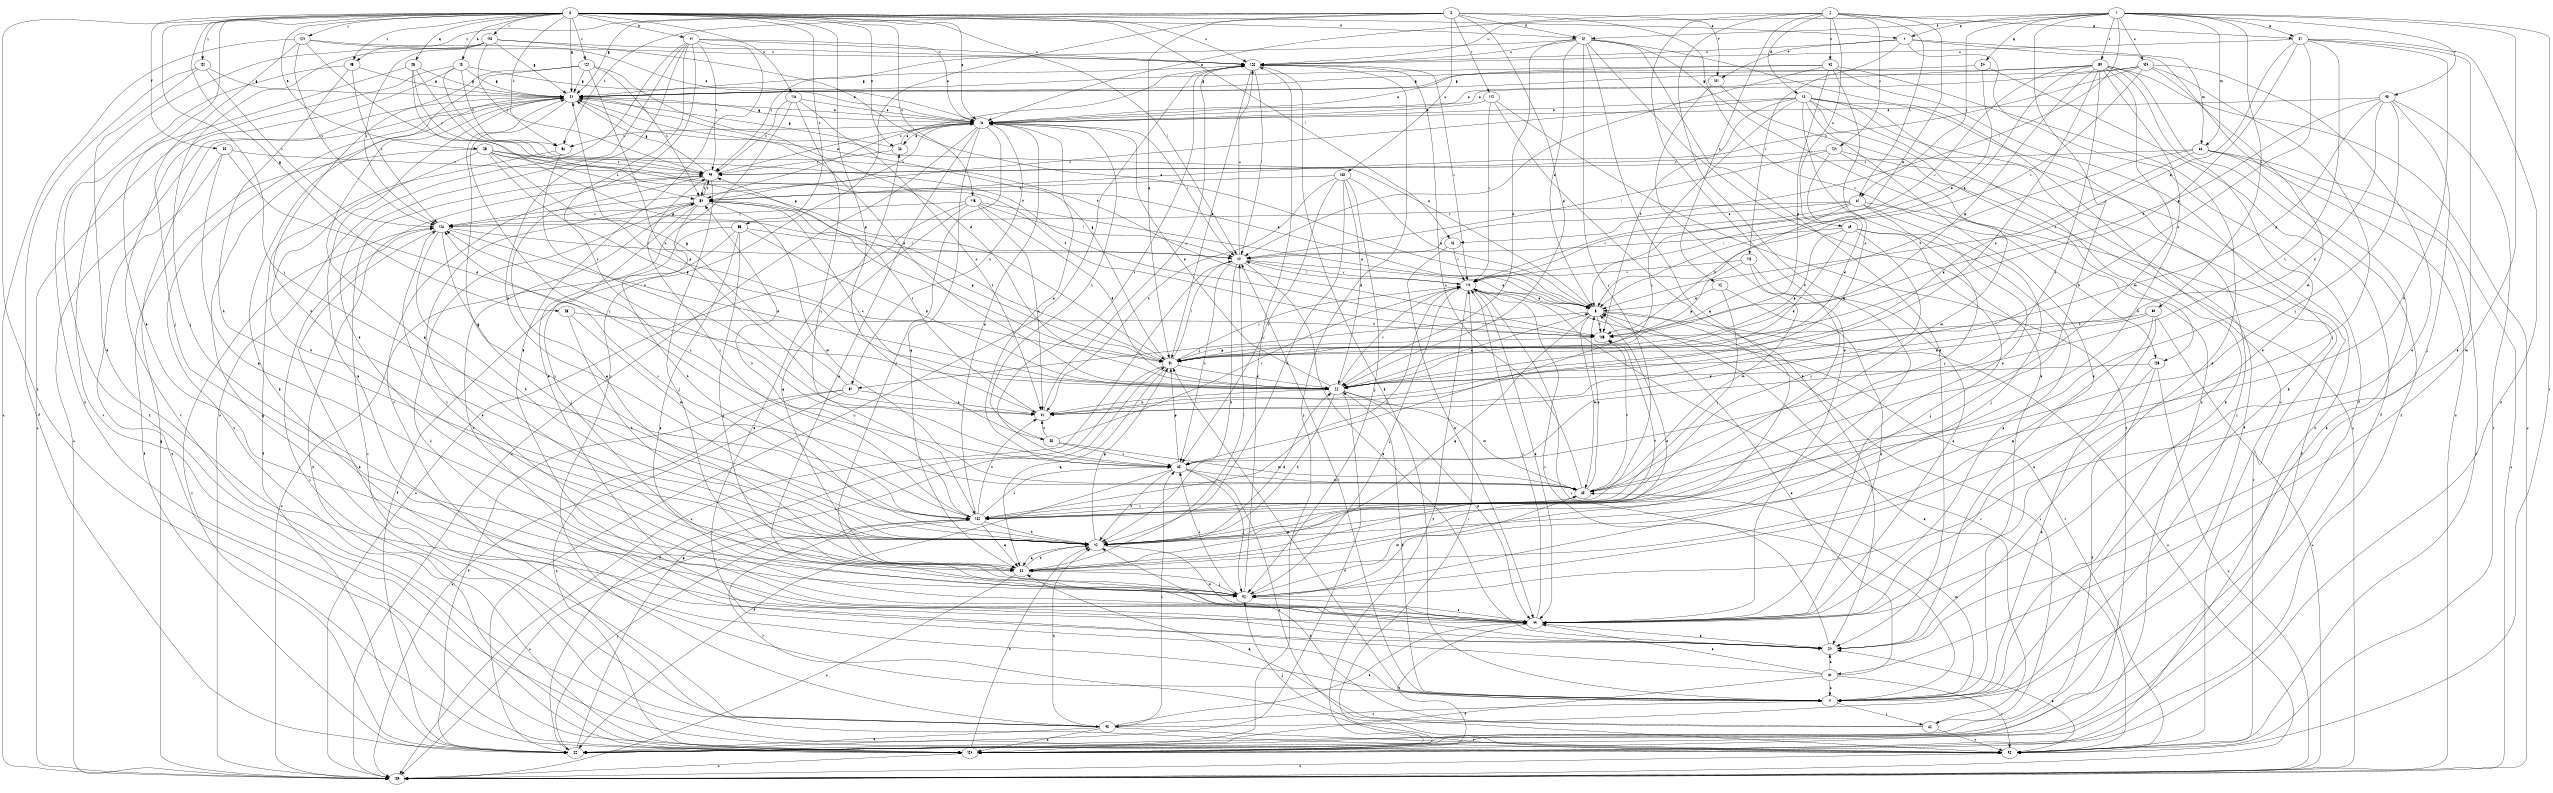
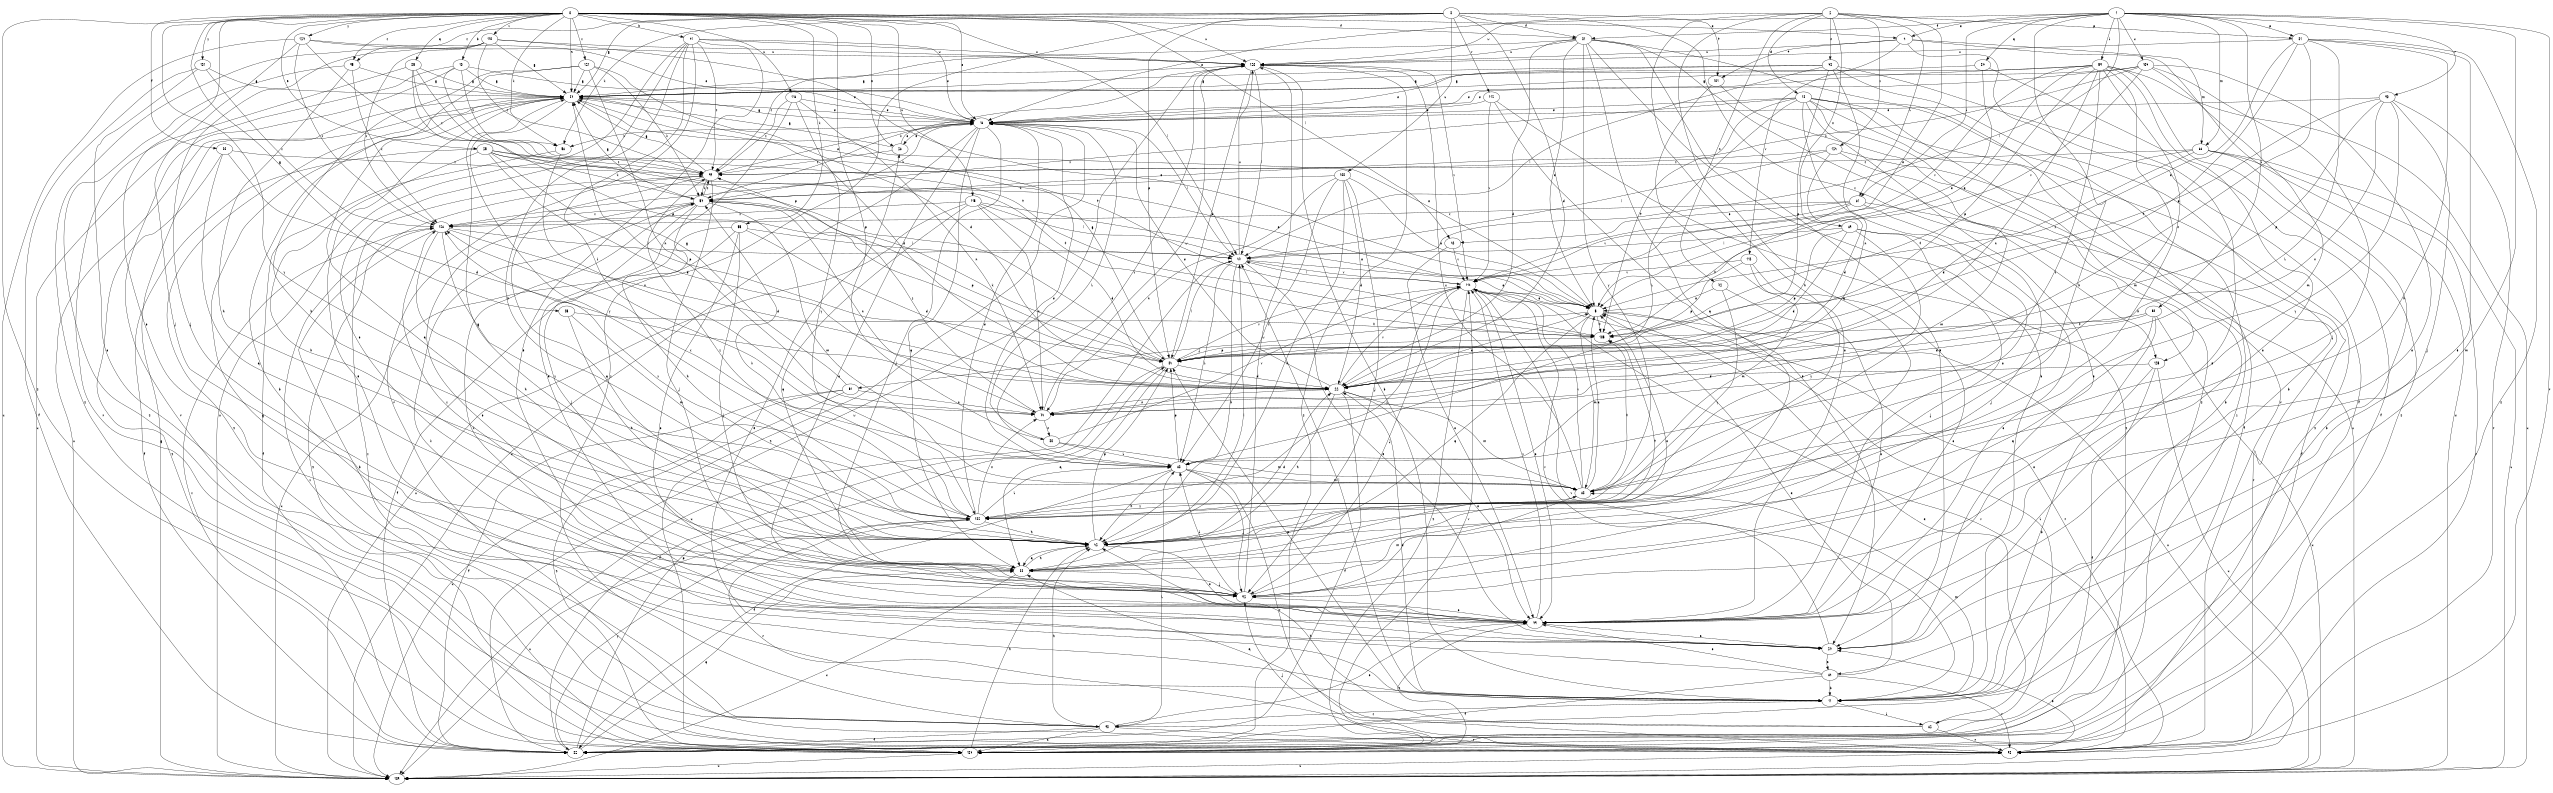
  strict digraph {
    fontname="Patrick Hand"
    node [fontname="Patrick Hand"]
    edge [fontname="Patrick Hand"]
    0
    4
    10
    16
    25
    26
    30
    31
    35
    37
    41
    43
    47
    55
    56
    79
    80
    85
    95
    110
    115
    116
    120
    121
    127
    131
    132
    137
    66
    101
    32
    109
    113
    93
    105
    88
    n37 [label=92]
    57
    42
    5
    22
    84
    99
    11
    27
    68
    63
    114
    74
    126
    1
    58
    59
    61
    64
    81
    87
    90
    107
    2
    18
    69
    72
    73
    124
    51
    62
    98
    125
    3
    108
    112
    0 -> 4 [label=a]
    0 -> 10 [label=b]
    0 -> 16 [label=c]
    0 -> 25 [label=e]
    0 -> 26 [label=e]
    0 -> 30 [label=f]
    0 -> 31 [label=f]
    0 -> 35 [label=g]
-   0 -> 37 [label=g]
+   0 -> 37 [label=z]
    0 -> 41 [label=h]
    0 -> 43 [label=i]
    0 -> 47 [label=i]
    0 -> 55 [label=k]
    0 -> 56 [label=k]
    0 -> 79 [label=o]
    0 -> 80 [label=p]
    0 -> 85 [label=q]
    0 -> 95 [label=s]
    0 -> 110 [label=v]
    0 -> 115 [label=w]
    0 -> 116 [label=w]
    0 -> 120 [label=w]
    0 -> 121 [label=x]
    0 -> 127 [label=y]
    0 -> 131 [label=y]
    0 -> 132 [label=y]
    0 -> 137 [label=z]
    4 -> 120 [label=w]
    4 -> 66 [label=m]
    4 -> 101 [label=t]
    4 -> 32 [label=f]
    4 -> 109 [label=u]
    4 -> 113 [label=v]
    10 -> 16 [label=c]
    10 -> 37 [label=g]
    10 -> 56 [label=k]
    10 -> 109 [label=u]
    10 -> 93 [label=r]
    10 -> 105 [label=t]
    16 -> 26 [label=e]
    16 -> 37 [label=g]
    16 -> 47 [label=i]
    16 -> 56 [label=k]
    16 -> 79 [label=o]
-   16 -> 51 [label=z]
+   16 -> 137 [label=z]
    16 -> 109 [label=u]
    16 -> 88 [label=q]
    16 -> n37 [label=j]
    16 -> 57 [label=k]
    25 -> 32 [label=f]
    25 -> 105 [label=t]
    25 -> 57 [label=k]
    25 -> 42 [label=h]
    25 -> 5 [label=a]
    25 -> 22 [label=d]
    25 -> 84 [label=p]
    25 -> 99 [label=s]
    26 -> 16 [label=c]
    26 -> 37 [label=g]
    26 -> 99 [label=s]
    30 -> 137 [label=z]
    30 -> 88 [label=q]
    30 -> 22 [label=d]
    30 -> 99 [label=s]
    31 -> 120 [label=w]
    31 -> 132 [label=y]
    31 -> 137 [label=z]
    31 -> 93 [label=r]
    31 -> 88 [label=q]
    31 -> 5 [label=a]
    31 -> 22 [label=d]
    31 -> 99 [label=s]
    31 -> 11 [label=b]
    31 -> 27 [label=e]
    35 -> 105 [label=t]
    35 -> 42 [label=h]
    35 -> 68 [label=m]
    37 -> 16 [label=c]
    37 -> 132 [label=y]
    37 -> 137 [label=z]
    37 -> 109 [label=u]
    37 -> 88 [label=q]
    37 -> 5 [label=a]
    37 -> 22 [label=d]
    37 -> 27 [label=e]
    41 -> 16 [label=c]
    41 -> 79 [label=o]
    41 -> 120 [label=w]
    41 -> 109 [label=u]
    41 -> 93 [label=r]
    41 -> 42 [label=h]
    41 -> 99 [label=s]
    41 -> 27 [label=e]
    41 -> 63 [label=l]
    43 -> 79 [label=o]
    43 -> 114 [label=v]
    47 -> 120 [label=w]
    47 -> 109 [label=u]
    47 -> 42 [label=h]
    47 -> 5 [label=a]
    47 -> 27 [label=e]
    47 -> 63 [label=l]
    47 -> 114 [label=v]
    55 -> 47 [label=i]
    55 -> 79 [label=o]
    55 -> 32 [label=f]
    55 -> 109 [label=u]
    55 -> n37 [label=j]
    55 -> 22 [label=d]
    56 -> 32 [label=f]
    56 -> 74 [label=n]
    79 -> 137 [label=z]
    79 -> 27 [label=e]
    79 -> 114 [label=v]
    80 -> 16 [label=l]
    80 -> 68 [label=m]
    80 -> 63 [label=l]
    80 -> 114 [label=v]
-   80 -> 74 [label=n]
+   74 -> 80 [label=n]
    85 -> 37 [label=g]
    85 -> 93 [label=r]
    85 -> 105 [label=t]
    85 -> 84 [label=p]
    85 -> 99 [label=s]
    95 -> 37 [label=g]
    95 -> 137 [label=z]
    95 -> 42 [label=h]
    95 -> 126 [label=x]
    110 -> 37 [label=g]
    110 -> 120 [label=w]
    110 -> 137 [label=z]
    110 -> n37 [label=j]
    110 -> 5 [label=a]
    110 -> 99 [label=s]
    110 -> 126 [label=x]
    115 -> 47 [label=i]
    115 -> 109 [label=u]
    115 -> 88 [label=q]
    115 -> 5 [label=a]
    115 -> 22 [label=d]
    115 -> 74 [label=n]
    115 -> 126 [label=x]
    116 -> 16 [label=c]
    116 -> 132 [label=y]
    116 -> 99 [label=s]
    116 -> 27 [label=e]
    116 -> 74 [label=n]
    120 -> 37 [label=g]
    120 -> 47 [label=i]
    120 -> 137 [label=z]
    120 -> 57 [label=k]
    120 -> 84 [label=p]
    120 -> 11 [label=b]
    120 -> 63 [label=l]
    120 -> 114 [label=v]
    121 -> 37 [label=g]
    121 -> 57 [label=k]
    121 -> 42 [label=h]
    121 -> 22 [label=d]
    121 -> 11 [label=b]
    121 -> 74 [label=n]
    127 -> 16 [label=c]
    127 -> 120 [label=w]
    127 -> 109 [label=u]
    127 -> n37 [label=j]
    127 -> 84 [label=p]
    127 -> 126 [label=x]
    131 -> 37 [label=g]
    131 -> 79 [label=o]
    131 -> 32 [label=f]
    131 -> 126 [label=x]
    132 -> 16 [label=c]
    132 -> 109 [label=u]
    132 -> 93 [label=r]
-   132 -> 88 [label=q]
+   32 -> 88 [label=q]
    132 -> 57 [label=k]
    132 -> 42 [label=h]
    132 -> 99 [label=s]
    132 -> 63 [label=l]
    132 -> 74 [label=n]
    132 -> 126 [label=x]
    137 -> 109 [label=u]
    137 -> 42 [label=h]
    137 -> 114 [label=v]
    66 -> 109 [label=u]
    66 -> 93 [label=r]
    66 -> 105 [label=t]
    66 -> 22 [label=d]
    66 -> 99 [label=s]
    66 -> 11 [label=b]
    101 -> 79 [label=o]
    101 -> 109 [label=u]
    32 -> 120 [label=w]
    32 -> 132 [label=y]
    32 -> 84 [label=p]
    32 -> 126 [label=x]
    109 -> 37 [label=g]
    113 -> 79 [label=o]
    113 -> 84 [label=p]
    113 -> 68 [label=m]
    113 -> 114 [label=v]
    93 -> 109 [label=u]
    93 -> n37 [label=j]
    93 -> 27 [label=e]
    93 -> 114 [label=v]
    105 -> 84 [label=p]
    88 -> 47 [label=i]
    88 -> 109 [label=u]
    88 -> n37 [label=j]
    88 -> 42 [label=h]
    88 -> 5 [label=a]
    88 -> 126 [label=x]
    n37 -> 79 [label=o]
    n37 -> 120 [label=w]
    n37 -> 68 [label=m]
    n37 -> 63 [label=l]
+   57 -> 37 [label=g]
    57 -> 79 [label=o]
    57 -> n37 [label=j]
    57 -> 42 [label=h]
    57 -> 84 [label=p]
    57 -> 99 [label=s]
    57 -> 68 [label=m]
    57 -> 74 [label=n]
    57 -> 126 [label=x]
    42 -> 37 [label=g]
    42 -> 79 [label=o]
    42 -> 105 [label=t]
    42 -> 88 [label=q]
    42 -> 22 [label=d]
    42 -> 84 [label=p]
    5 -> 109 [label=u]
    5 -> 105 [label=t]
    5 -> 88 [label=q]
    5 -> 68 [label=m]
    5 -> 51 [label=j]
    5 -> 62 [label=l]
    22 -> 16 [label=c]
    22 -> 79 [label=o]
    22 -> 32 [label=f]
    22 -> 42 [label=h]
    22 -> 5 [label=a]
    22 -> 68 [label=m]
    22 -> 114 [label=v]
    22 -> 74 [label=n]
    84 -> 37 [label=g]
    84 -> 47 [label=i]
    84 -> 32 [label=f]
    84 -> 88 [label=q]
    84 -> 57 [label=k]
    84 -> 22 [label=d]
    84 -> 114 [label=v]
    99 -> 16 [label=c]
    99 -> 37 [label=g]
    99 -> 137 [label=z]
    99 -> 88 [label=q]
    99 -> n37 [label=j]
    99 -> 57 [label=k]
    11 -> 26 [label=e]
    11 -> 47 [label=i]
    11 -> 22 [label=d]
    11 -> 84 [label=p]
    11 -> 68 [label=m]
    11 -> 114 [label=v]
    11 -> 62 [label=l]
    11 -> 98 [label=s]
    27 -> 57 [label=k]
    27 -> 114 [label=v]
    68 -> 120 [label=w]
    68 -> 132 [label=y]
    68 -> 105 [label=t]
    68 -> 5 [label=a]
+   68 -> 114 [label=v]
    63 -> 16 [label=c]
    63 -> 32 [label=f]
    63 -> 93 [label=r]
    63 -> n37 [label=j]
    63 -> 42 [label=h]
    63 -> 84 [label=p]
    63 -> 68 [label=m]
    63 -> 126 [label=x]
    114 -> 47 [label=i]
    114 -> 79 [label=o]
    114 -> 132 [label=y]
    114 -> 137 [label=z]
    114 -> 93 [label=r]
    114 -> n37 [label=j]
    114 -> 5 [label=a]
    74 -> 120 [label=w]
    74 -> 99 [label=s]
    126 -> 47 [label=i]
    126 -> 132 [label=y]
    126 -> 42 [label=h]
    126 -> 22 [label=d]
    126 -> 11 [label=b]
    1 -> 4 [label=a]
    1 -> 31 [label=f]
    1 -> 47 [label=i]
    1 -> 120 [label=w]
    1 -> 66 [label=m]
    1 -> 93 [label=r]
    1 -> 42 [label=h]
    1 -> 58 [label=l]
    1 -> 59 [label=l]
    1 -> 61 [label=l]
    1 -> 64 [label=m]
    1 -> 81 [label=p]
    1 -> 87 [label=q]
    1 -> 90 [label=r]
    1 -> 107 [label=u]
    58 -> 79 [label=o]
    58 -> 109 [label=u]
    58 -> 105 [label=t]
    58 -> 88 [label=q]
    58 -> 22 [label=d]
    59 -> 16 [label=c]
    59 -> 37 [label=g]
    59 -> 79 [label=o]
    59 -> 137 [label=z]
    59 -> 109 [label=u]
    59 -> 42 [label=h]
    59 -> 5 [label=a]
    59 -> 84 [label=p]
    59 -> 68 [label=m]
    59 -> 63 [label=l]
    59 -> 114 [label=v]
    59 -> 74 [label=n]
    61 -> 43 [label=o]
-   61 -> 132 [label=y]
    61 -> 93 [label=r]
    61 -> 105 [label=t]
    61 -> n37 [label=j]
    61 -> 114 [label=v]
    61 -> 126 [label=x]
    64 -> 79 [label=o]
    64 -> 32 [label=f]
    64 -> 93 [label=r]
    64 -> 57 [label=k]
    64 -> 5 [label=a]
    64 -> 11 [label=b]
-   64 -> 27 [label=e]
+   27 -> 64 [label=e]
    81 -> 120 [label=w]
    81 -> 137 [label=z]
    81 -> 42 [label=h]
    81 -> 5 [label=a]
    81 -> 84 [label=p]
    81 -> 27 [label=e]
    81 -> 63 [label=l]
    81 -> 74 [label=n]
    87 -> 37 [label=g]
    87 -> 32 [label=f]
    87 -> 5 [label=a]
    90 -> 16 [label=c]
    90 -> 132 [label=y]
    90 -> 93 [label=r]
    90 -> 105 [label=t]
    90 -> n37 [label=j]
    90 -> 84 [label=p]
    90 -> 74 [label=n]
    107 -> 16 [label=c]
    107 -> 37 [label=g]
    107 -> 79 [label=o]
    107 -> n37 [label=j]
    107 -> 57 [label=k]
    107 -> 68 [label=m]
    107 -> 114 [label=v]
    2 -> 16 [label=c]
    2 -> 88 [label=q]
    2 -> 42 [label=h]
    2 -> 5 [label=a]
    2 -> 61 [label=l]
    2 -> 81 [label=p]
    2 -> 18 [label=d]
    2 -> 69 [label=n]
    2 -> 72 [label=n]
    2 -> 73 [label=n]
    2 -> 124 [label=x]
    18 -> 16 [label=c]
    18 -> 79 [label=o]
    18 -> 137 [label=z]
    18 -> 32 [label=f]
    18 -> 105 [label=t]
    18 -> 11 [label=b]
    18 -> 27 [label=e]
    18 -> 63 [label=l]
    18 -> 126 [label=x]
    18 -> 98 [label=s]
    18 -> 125 [label=x]
    69 -> 47 [label=i]
    69 -> 79 [label=o]
    69 -> 132 [label=y]
    69 -> n37 [label=j]
    69 -> 22 [label=d]
    69 -> 84 [label=p]
    72 -> 79 [label=o]
    72 -> 132 [label=y]
    72 -> 5 [label=a]
    73 -> 16 [label=c]
    73 -> 37 [label=g]
    73 -> 47 [label=i]
    73 -> 84 [label=p]
    73 -> 11 [label=b]
    73 -> 27 [label=e]
    73 -> 74 [label=n]
    124 -> 47 [label=i]
    124 -> 32 [label=f]
    124 -> 22 [label=d]
    124 -> 99 [label=s]
    124 -> 68 [label=m]
    51 -> 37 [label=g]
    51 -> 137 [label=z]
    51 -> 32 [label=f]
    51 -> 109 [label=u]
    51 -> 74 [label=n]
    62 -> 93 [label=r]
    62 -> 88 [label=q]
    62 -> 42 [label=h]
    62 -> 5 [label=a]
    98 -> 37 [label=g]
    98 -> 79 [label=o]
    98 -> 137 [label=z]
    98 -> 32 [label=f]
    98 -> 93 [label=r]
    98 -> 42 [label=h]
    98 -> 99 [label=s]
    98 -> 63 [label=l]
    98 -> 126 [label=x]
    125 -> 32 [label=f]
    125 -> 109 [label=u]
    125 -> 22 [label=d]
    125 -> 11 [label=b]
    3 -> 31 [label=f]
    3 -> 37 [label=g]
    3 -> 56 [label=k]
    3 -> 95 [label=s]
    3 -> 101 [label=t]
    3 -> 22 [label=d]
    3 -> 84 [label=p]
    3 -> 98 [label=s]
    3 -> 125 [label=x]
    3 -> 108 [label=u]
    3 -> 112 [label=v]
    108 -> n37 [label=j]
    108 -> 57 [label=k]
    108 -> 42 [label=h]
    108 -> 5 [label=a]
    108 -> 22 [label=d]
    108 -> 63 [label=l]
    108 -> 74 [label=n]
    112 -> 16 [label=c]
    112 -> 137 [label=z]
    112 -> 27 [label=e]
    112 -> 114 [label=v]
  }
